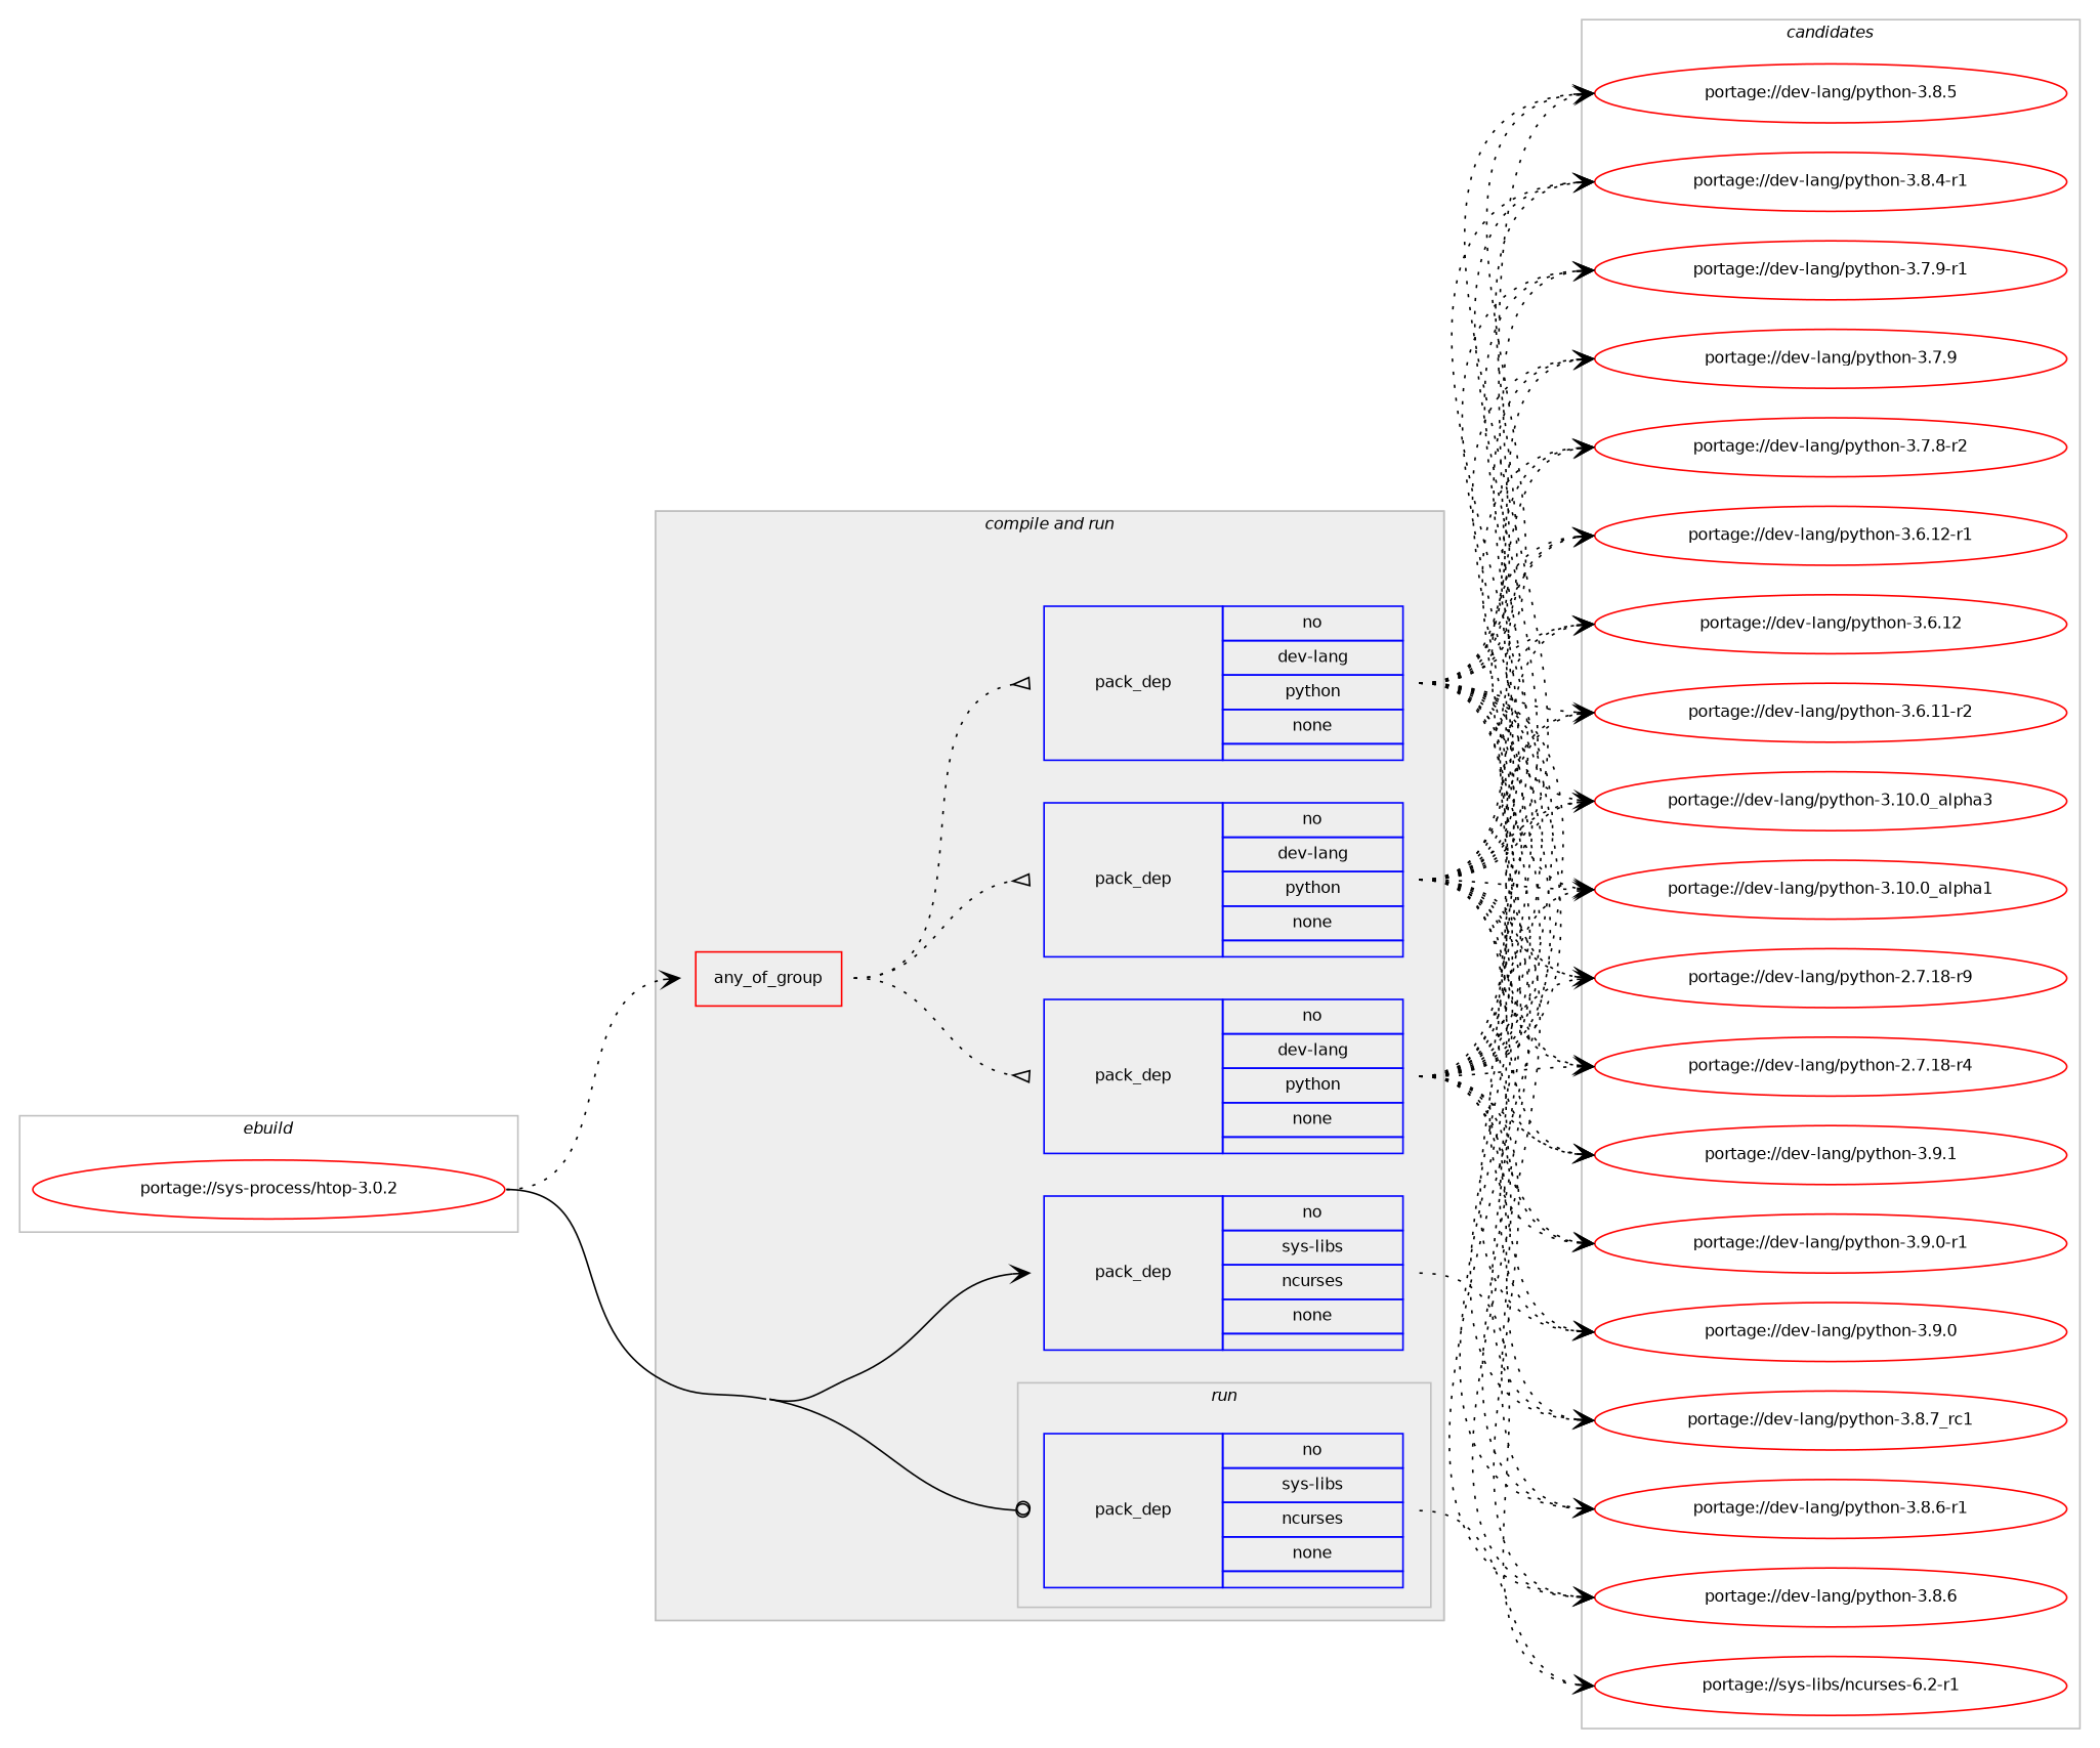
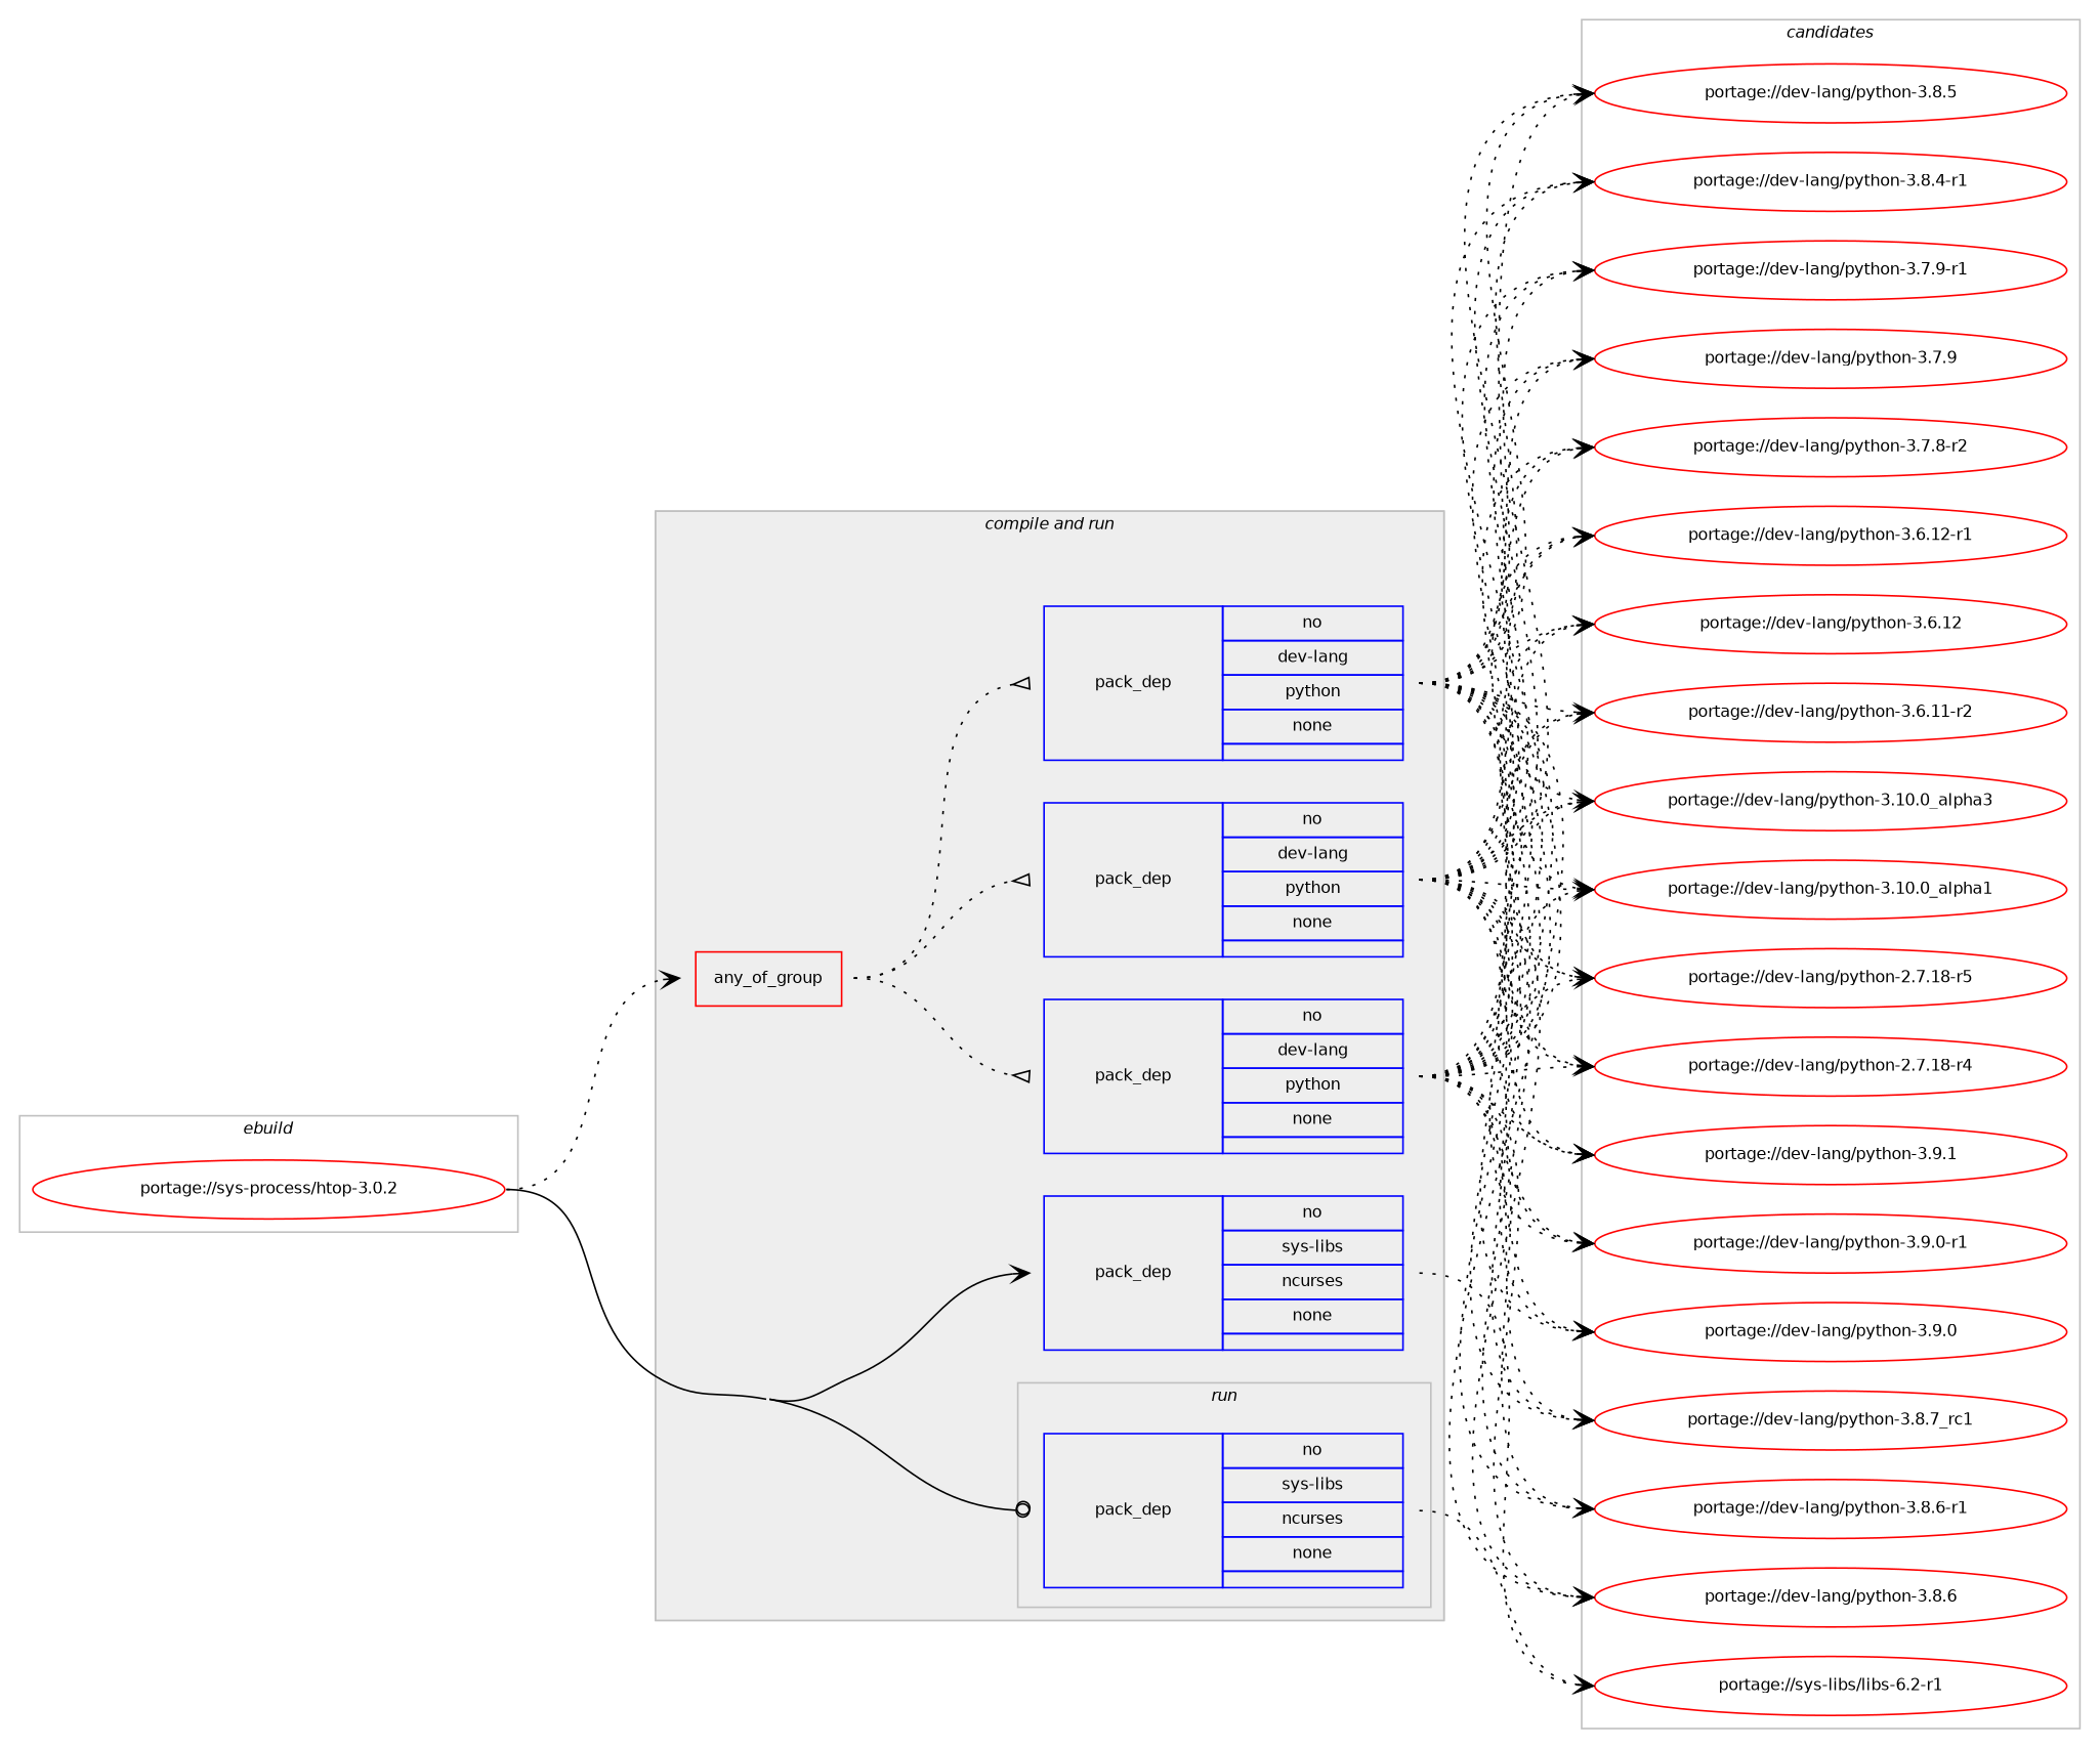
  digraph {
    compound=true
    concentrate=true
    fontname=Helvetica
    fontsize=10
    newrank=true
    rankdir=LR
    ranksep=1.5
    node [color=red fontname=Helvetica fontsize=10]
    edge [arrowhead=vee headport=w style=dotted tailport=e weight=100]
    n1 [label="portage://sys-process/htop-3.0.2" width=4]
    n2 [color=blue label=<<TABLE BORDER="0" CELLBORDER="1" CELLSPACING="0" CELLPADDING="4" WIDTH="220"><TR><TD ROWSPAN="6" CELLPADDING="30">pack_dep</TD></TR><TR><TD WIDTH="110">no</TD></TR><TR><TD>dev-lang</TD></TR><TR><TD>python</TD></TR><TR><TD>none</TD></TR><TR><TD></TD></TR></TABLE>> shape=none]
    n3 [color=blue label=<<TABLE BORDER="0" CELLBORDER="1" CELLSPACING="0" CELLPADDING="4" WIDTH="220"><TR><TD ROWSPAN="6" CELLPADDING="30">pack_dep</TD></TR><TR><TD WIDTH="110">no</TD></TR><TR><TD>dev-lang</TD></TR><TR><TD>python</TD></TR><TR><TD>none</TD></TR><TR><TD></TD></TR></TABLE>> shape=none]
    n4 [color=blue label=<<TABLE BORDER="0" CELLBORDER="1" CELLSPACING="0" CELLPADDING="4" WIDTH="220"><TR><TD ROWSPAN="6" CELLPADDING="30">pack_dep</TD></TR><TR><TD WIDTH="110">no</TD></TR><TR><TD>dev-lang</TD></TR><TR><TD>python</TD></TR><TR><TD>none</TD></TR><TR><TD></TD></TR></TABLE>> shape=none]
    n5 [label=<<TABLE BORDER="0" CELLBORDER="1" CELLSPACING="0" CELLPADDING="4"><TR><TD CELLPADDING="10">any_of_group</TD></TR></TABLE>> shape=none]
    n6 [color=blue label=<<TABLE BORDER="0" CELLBORDER="1" CELLSPACING="0" CELLPADDING="4" WIDTH="220"><TR><TD ROWSPAN="6" CELLPADDING="30">pack_dep</TD></TR><TR><TD WIDTH="110">no</TD></TR><TR><TD>sys-libs</TD></TR><TR><TD>ncurses</TD></TR><TR><TD>none</TD></TR><TR><TD></TD></TR></TABLE>> shape=none]
    n7 [color=blue label=<<TABLE BORDER="0" CELLBORDER="1" CELLSPACING="0" CELLPADDING="4" WIDTH="220"><TR><TD ROWSPAN="6" CELLPADDING="30">pack_dep</TD></TR><TR><TD WIDTH="110">no</TD></TR><TR><TD>sys-libs</TD></TR><TR><TD>ncurses</TD></TR><TR><TD>none</TD></TR><TR><TD></TD></TR></TABLE>> shape=none]
    n8 [label="portage://dev-lang/python-3.9.1" width=4]
    n9 [label="portage://dev-lang/python-3.9.0-r1" width=4]
    n10 [label="portage://dev-lang/python-3.9.0" width=4]
    n11 [label="portage://dev-lang/python-3.8.7_rc1" width=4]
    n12 [label="portage://dev-lang/python-3.8.6-r1" width=4]
    n13 [label="portage://dev-lang/python-3.8.6" width=4]
    n14 [label="portage://dev-lang/python-3.8.5" width=4]
    n15 [label="portage://dev-lang/python-3.8.4-r1" width=4]
    n16 [label="portage://dev-lang/python-3.7.9-r1" width=4]
    n17 [label="portage://dev-lang/python-3.7.9" width=4]
    n18 [label="portage://dev-lang/python-3.7.8-r2" width=4]
    n19 [label="portage://dev-lang/python-3.6.12-r1" width=4]
    n20 [label="portage://dev-lang/python-3.6.12" width=4]
    n21 [label="portage://dev-lang/python-3.6.11-r2" width=4]
    n22 [label="portage://dev-lang/python-3.10.0_alpha3" width=4]
    n23 [label="portage://dev-lang/python-3.10.0_alpha1" width=4]
-   n24 [label="portage://dev-lang/python-2.7.18-r9" width=4]
+   n24 [label="portage://dev-lang/python-2.7.18-r5" width=4]
    n25 [label="portage://dev-lang/python-2.7.18-r4" width=4]
-   n26 [label="portage://sys-libs/ncurses-6.2-r1" width=4]
+   n26 [label="portage://sys-libs/libs-6.2-r1" width=4]
    subgraph cluster_1 {
      color=gray
      label=<<i>ebuild</i>>
      rank=same
      n1
    }
    subgraph cluster_2 {
      color=gray
      label=<<i>dependencies</i>>
      subgraph cluster_3 {
        color=gray
        fillcolor="#eeeeee"
        label=<<i>compile</i>>
        style=filled
        subgraph sub_4 {
          color=gray
          fillcolor="#eeeeee"
          label=<<i>compile</i>>
          style=filled
          n5
          subgraph sub_5 {
            color=gray
            fillcolor="#eeeeee"
            label=<<i>compile</i>>
            style=filled
            n2
          }
          subgraph sub_6 {
            color=gray
            fillcolor="#eeeeee"
            label=<<i>compile</i>>
            style=filled
            n3
          }
          subgraph sub_7 {
            color=gray
            fillcolor="#eeeeee"
            label=<<i>compile</i>>
            style=filled
            n4
          }
        }
        subgraph sub_8 {
          color=gray
          fillcolor="#eeeeee"
          label=<<i>compile</i>>
          style=filled
          n6
        }
      }
      subgraph cluster_9 {
        color=gray
        fillcolor="#eeeeee"
        label=<<i>compile and run</i>>
        style=filled
      }
      subgraph cluster_10 {
        color=gray
        fillcolor="#eeeeee"
        label=<<i>run</i>>
        style=filled
        subgraph sub_11 {
          color=gray
          fillcolor="#eeeeee"
          label=<<i>run</i>>
          style=filled
          n7
        }
      }
    }
    subgraph cluster_12 {
      color=gray
      label=<<i>candidates</i>>
      rank=same
      subgraph sub_13 {
        color=black
        label=<<i>candidates</i>>
        nodesep=1
        rank=same
        n8
        n9
        n10
        n11
        n12
        n13
        n14
        n15
        n16
        n17
        n18
        n19
        n20
        n21
        n22
        n23
        n24
        n25
      }
      subgraph sub_14 {
        color=black
        label=<<i>candidates</i>>
        nodesep=1
        rank=same
        n8
        n9
        n10
        n11
        n12
        n13
        n14
        n15
        n16
        n17
        n18
        n19
        n20
        n21
        n22
        n23
        n24
        n25
      }
      subgraph sub_15 {
        color=black
        label=<<i>candidates</i>>
        nodesep=1
        rank=same
        n8
        n9
        n10
        n11
        n12
        n13
        n14
        n15
        n16
        n17
        n18
        n19
        n20
        n21
        n22
        n23
        n24
        n25
      }
      subgraph sub_16 {
        color=black
        label=<<i>candidates</i>>
        nodesep=1
        rank=same
        n26
      }
      subgraph sub_17 {
        color=black
        label=<<i>candidates</i>>
        nodesep=1
        rank=same
        n26
      }
    }
    n1 -> n5 [weight=20]
    n1 -> n6 [style=solid weight=20]
    n1 -> n7 [arrowhead=odot style=solid weight=20]
    n2 -> n8
    n2 -> n9
    n2 -> n10
    n2 -> n11
    n2 -> n12
    n2 -> n13
    n2 -> n14
    n2 -> n15
    n2 -> n16
    n2 -> n17
    n2 -> n18
    n2 -> n19
    n2 -> n20
    n2 -> n21
    n2 -> n22
    n2 -> n23
    n2 -> n24
    n2 -> n25
    n3 -> n8
    n3 -> n9
    n3 -> n10
    n3 -> n11
    n3 -> n12
    n3 -> n13
    n3 -> n14
    n3 -> n15
    n3 -> n16
    n3 -> n17
    n3 -> n18
    n3 -> n19
    n3 -> n20
    n3 -> n21
    n3 -> n22
    n3 -> n23
    n3 -> n24
    n3 -> n25
    n4 -> n8
    n4 -> n9
    n4 -> n10
    n4 -> n11
    n4 -> n12
    n4 -> n13
    n4 -> n14
    n4 -> n15
    n4 -> n16
    n4 -> n17
    n4 -> n18
    n4 -> n19
    n4 -> n20
    n4 -> n21
    n4 -> n22
    n4 -> n23
    n4 -> n24
    n4 -> n25
    n5 -> n2 [arrowhead=oinv weight=20]
    n5 -> n3 [arrowhead=oinv weight=20]
    n5 -> n4 [arrowhead=oinv weight=20]
    n6 -> n26
    n7 -> n26
  }
